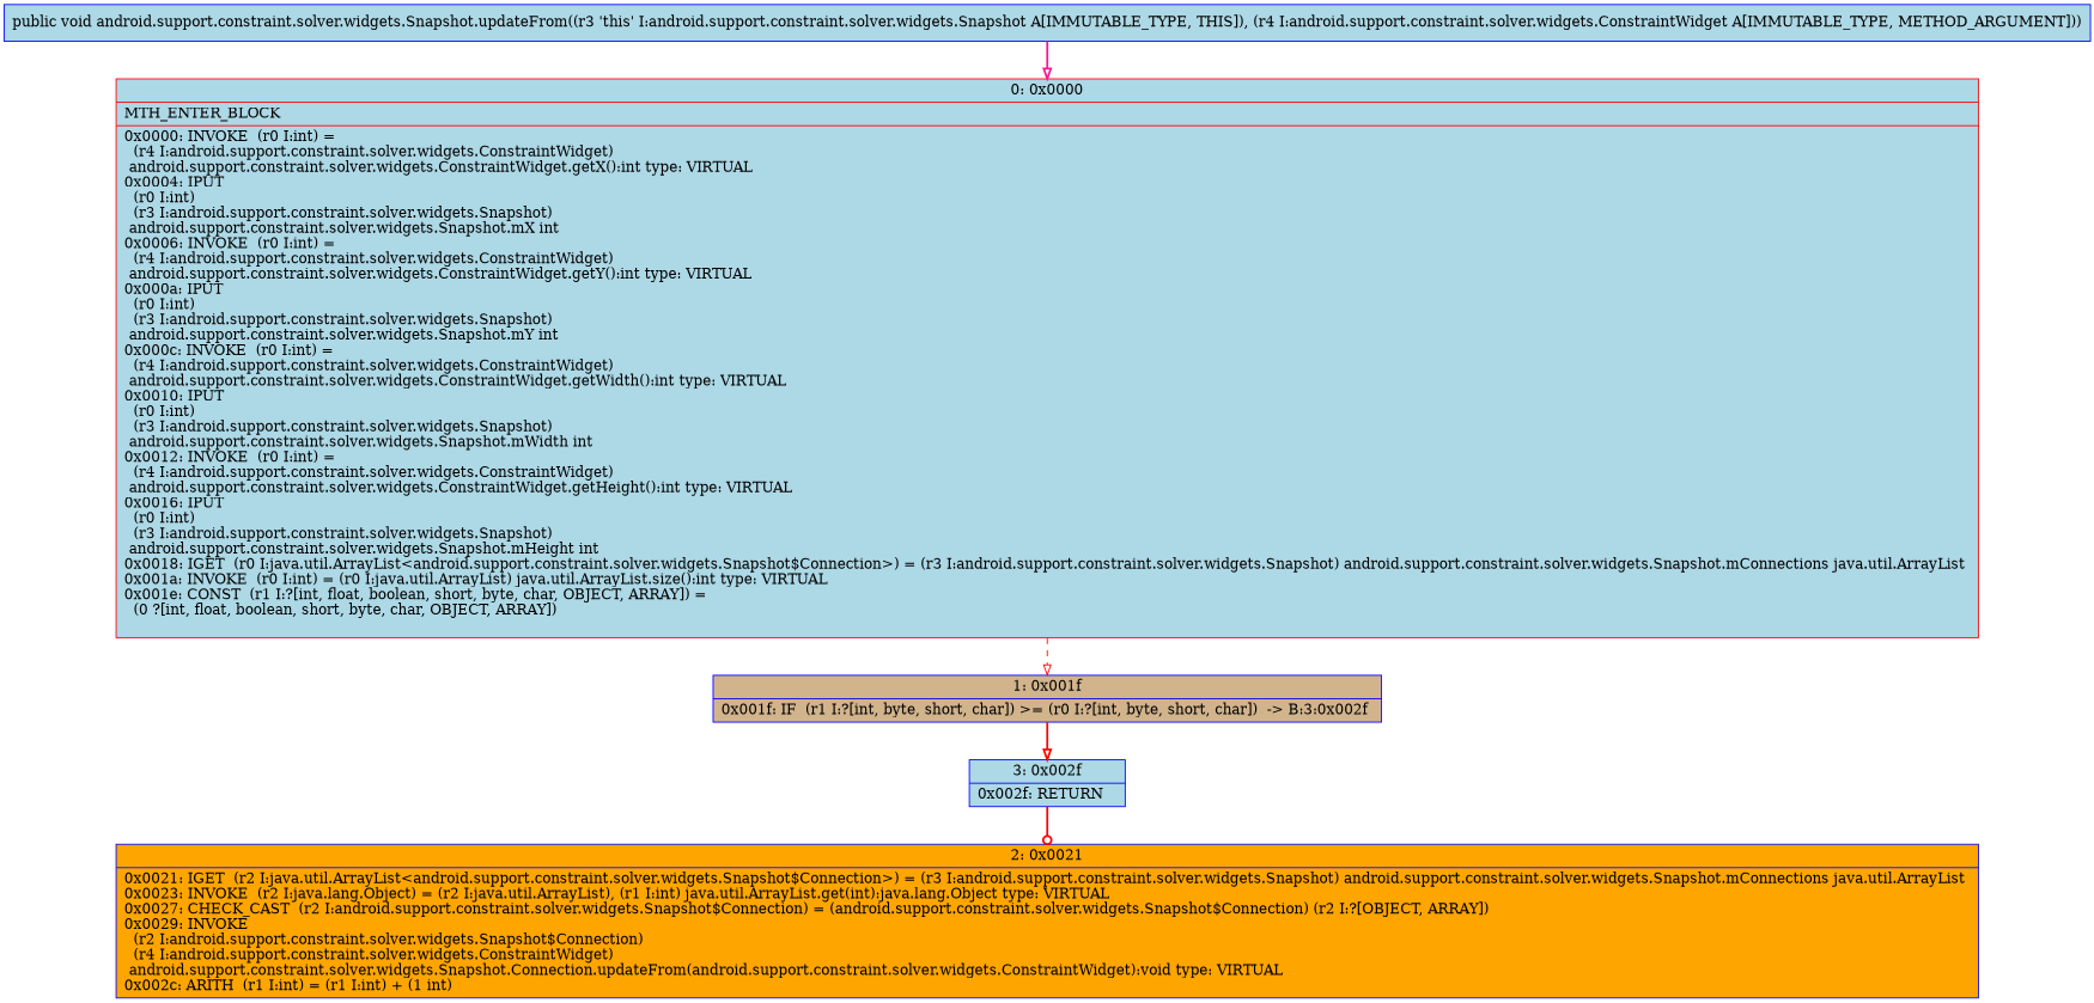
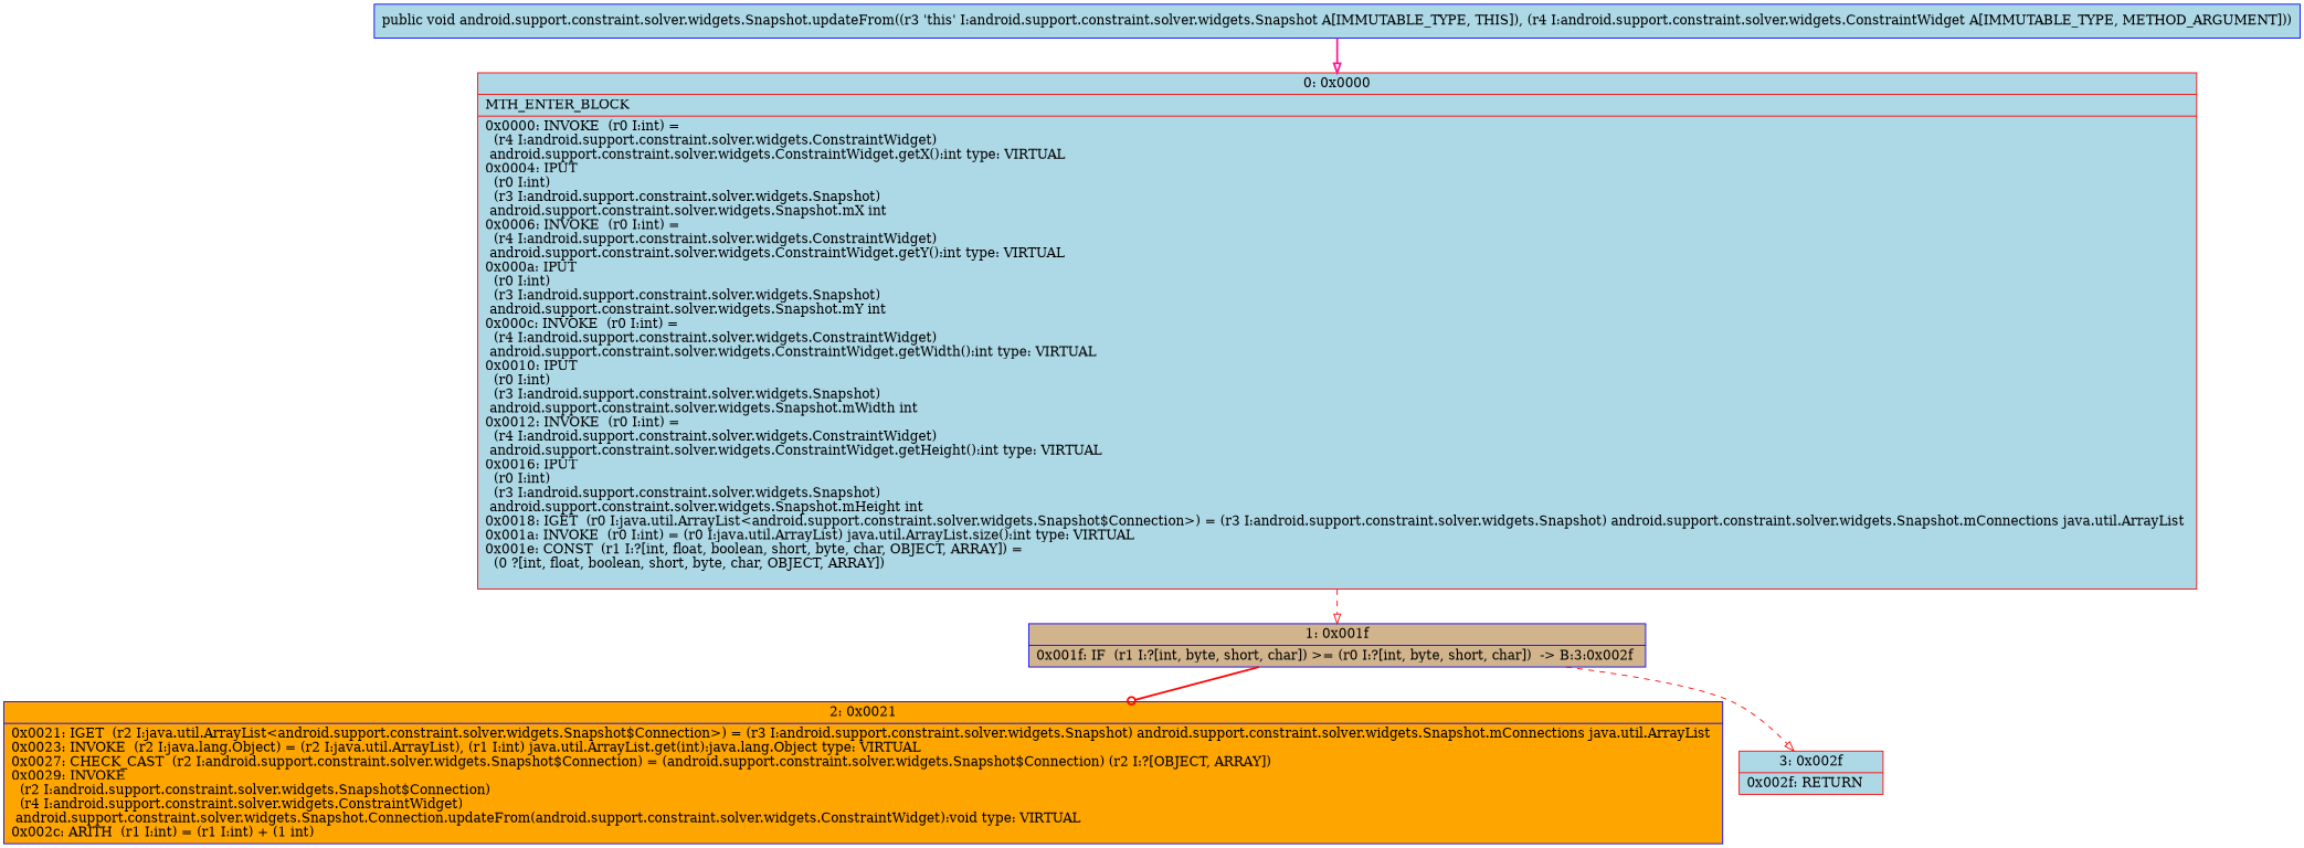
  digraph {
    node [color=blue fillcolor=lightblue shape=record style=filled]
    edge [arrowhead=onormal color=red style=dashed]
    n1 [color=red label="{0\:\ 0x0000|MTH_ENTER_BLOCK\l|0x0000: INVOKE  (r0 I:int) = \l  (r4 I:android.support.constraint.solver.widgets.ConstraintWidget)\l android.support.constraint.solver.widgets.ConstraintWidget.getX():int type: VIRTUAL \l0x0004: IPUT  \l  (r0 I:int)\l  (r3 I:android.support.constraint.solver.widgets.Snapshot)\l android.support.constraint.solver.widgets.Snapshot.mX int \l0x0006: INVOKE  (r0 I:int) = \l  (r4 I:android.support.constraint.solver.widgets.ConstraintWidget)\l android.support.constraint.solver.widgets.ConstraintWidget.getY():int type: VIRTUAL \l0x000a: IPUT  \l  (r0 I:int)\l  (r3 I:android.support.constraint.solver.widgets.Snapshot)\l android.support.constraint.solver.widgets.Snapshot.mY int \l0x000c: INVOKE  (r0 I:int) = \l  (r4 I:android.support.constraint.solver.widgets.ConstraintWidget)\l android.support.constraint.solver.widgets.ConstraintWidget.getWidth():int type: VIRTUAL \l0x0010: IPUT  \l  (r0 I:int)\l  (r3 I:android.support.constraint.solver.widgets.Snapshot)\l android.support.constraint.solver.widgets.Snapshot.mWidth int \l0x0012: INVOKE  (r0 I:int) = \l  (r4 I:android.support.constraint.solver.widgets.ConstraintWidget)\l android.support.constraint.solver.widgets.ConstraintWidget.getHeight():int type: VIRTUAL \l0x0016: IPUT  \l  (r0 I:int)\l  (r3 I:android.support.constraint.solver.widgets.Snapshot)\l android.support.constraint.solver.widgets.Snapshot.mHeight int \l0x0018: IGET  (r0 I:java.util.ArrayList\<android.support.constraint.solver.widgets.Snapshot$Connection\>) = (r3 I:android.support.constraint.solver.widgets.Snapshot) android.support.constraint.solver.widgets.Snapshot.mConnections java.util.ArrayList \l0x001a: INVOKE  (r0 I:int) = (r0 I:java.util.ArrayList) java.util.ArrayList.size():int type: VIRTUAL \l0x001e: CONST  (r1 I:?[int, float, boolean, short, byte, char, OBJECT, ARRAY]) = \l  (0 ?[int, float, boolean, short, byte, char, OBJECT, ARRAY])\l \l}"]
    n2 [fillcolor=tan label="{1\:\ 0x001f|0x001f: IF  (r1 I:?[int, byte, short, char]) \>= (r0 I:?[int, byte, short, char])  \-\> B:3:0x002f \l}"]
    n3 [fillcolor=orange label="{2\:\ 0x0021|0x0021: IGET  (r2 I:java.util.ArrayList\<android.support.constraint.solver.widgets.Snapshot$Connection\>) = (r3 I:android.support.constraint.solver.widgets.Snapshot) android.support.constraint.solver.widgets.Snapshot.mConnections java.util.ArrayList \l0x0023: INVOKE  (r2 I:java.lang.Object) = (r2 I:java.util.ArrayList), (r1 I:int) java.util.ArrayList.get(int):java.lang.Object type: VIRTUAL \l0x0027: CHECK_CAST  (r2 I:android.support.constraint.solver.widgets.Snapshot$Connection) = (android.support.constraint.solver.widgets.Snapshot$Connection) (r2 I:?[OBJECT, ARRAY]) \l0x0029: INVOKE  \l  (r2 I:android.support.constraint.solver.widgets.Snapshot$Connection)\l  (r4 I:android.support.constraint.solver.widgets.ConstraintWidget)\l android.support.constraint.solver.widgets.Snapshot.Connection.updateFrom(android.support.constraint.solver.widgets.ConstraintWidget):void type: VIRTUAL \l0x002c: ARITH  (r1 I:int) = (r1 I:int) + (1 int) \l}"]
-   n4 [label="{3\:\ 0x002f|0x002f: RETURN   \l}"]
+   n4 [color=red label="{3\:\ 0x002f|0x002f: RETURN   \l}"]
    n5 [label="{public void android.support.constraint.solver.widgets.Snapshot.updateFrom((r3 'this' I:android.support.constraint.solver.widgets.Snapshot A[IMMUTABLE_TYPE, THIS]), (r4 I:android.support.constraint.solver.widgets.ConstraintWidget A[IMMUTABLE_TYPE, METHOD_ARGUMENT])) }"]
    n1 -> n2
-   n4 -> n3 [arrowhead=odot style=bold]
-   n2 -> n4 [style=bold]
+   n2 -> n3 [arrowhead=odot style=bold]
+   n2 -> n4
    n5 -> n1 [color=deeppink style=bold]
  }
